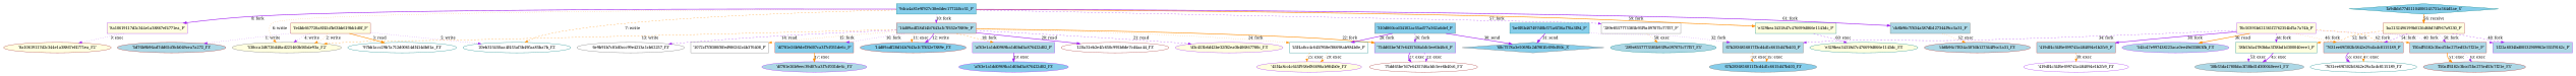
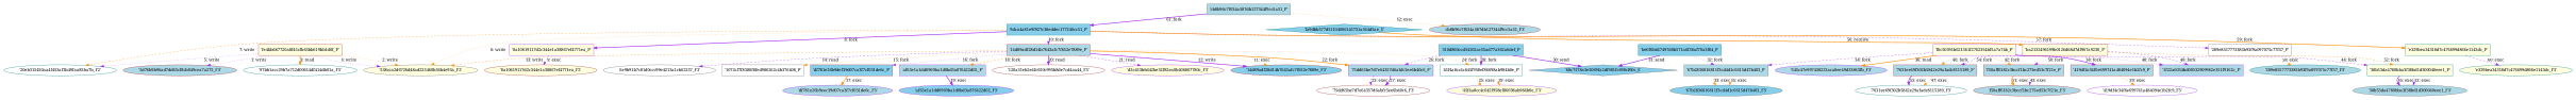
  digraph {
    engine=neato
    fixedsize=false
    fontname="Noto Serif"
    fontsize=10
    nodesep=0.3
    rankdir=TB
    ranksep=0
    splines=true
    node [color=brown fillcolor=lightblue fontname="Noto Serif" node_type=Process shape=ellipse style=filled]
    edge [color=purple fontname="Noto Serif" style=dotted]
    "'5d76b9b96ad7dd65cf8cb049cea7a272_F3'" [node_type=file]
    "'fe4bb667720a8f45cfb63bb619bb1d0f_P'" [fillcolor=lightyellow shape=box]
    "'538cca2d6726d48ad225460b56b4e93a_F2'" [color=gray40 fillcolor=lightyellow node_type=file]
    "'97bb1acc29b7a712d00614df414db01a_F3'" [color=teal fillcolor=white node_type=file]
    "'20eb315450aa4f453af3b49faa85ba7b_F2'" [color=teal fillcolor=white node_type=file]
    "'9dca4a81e9f927c38eddec177240cc51_P'" [color=teal fillcolor=skyblue shape=box]
    "'8a10619117d2c344e1a38867ef4771ea_P'" [color=purple fillcolor=lightyellow shape=box]
    "'14d89adf28d14b7643afc7f652e7889e_P'" [shape=box]
    "'289e8557773385b93f9a097075c77f57_P'" [color=gray40 fillcolor=white shape=box]
    "'e329bea34318d7c476699d866e1143dc_P'" [color=teal fillcolor=lightyellow shape=box]
    "'cb8b96c7f634a587db127344f9cc5a31_P'" [color=gray40 shape=box]
    "'8a10619117d2c344e1a38867ef4771ea_F2'" [fillcolor=lightyellow node_type=File]
    "'14d89adf28d14b7643afc7f652e7889e_F3'" [fillcolor=skyblue node_type=file]
    "'6e9b91b7c81d0ccc99e4213a1cb62257_F3'" [color=gray40 fillcolor=white node_type=file]
    "'1072cf7f8380f8fed986262c4b376408_P'" [color=gray40 fillcolor=white shape=box]
    n16 [fillcolor=skyblue label="'df781e26b9def39d07ca3f7cf031de6c_P'" shape=box]
    "'af63e1a1dd0969ba1d0bd3a876422d02_P'" [color=purple shape=box]
    "'120a31eb2e4fc650c995b8de7cd4aa44_F3'" [fillcolor=white node_type=file]
    "'d3c453b6d42be32f82ea0b406867780c_F3'" [color=purple fillcolor=lightyellow node_type=file]
    "'75dd65be7d7e64357d6abfc5ee6b40c6_P'" [color=purple shape=box]
    "'45f4a8cc4c645f958ef86698ab984b0e_P'" [color=teal fillcolor=white shape=box]
    "'289e8557773385b93f9a097075c77f57_F3'" [color=teal node_type=File]
    "'e329bea34318d7c476699d866e1143dc_F3'" [color=teal fillcolor=lightyellow node_type=File]
    "'cb8b96c7f634a587db127344f9cc5a31_F3'" [node_type=File]
    "'df781e26b9eec39d07ca3f7cf031de6c_F3'" [color=purple node_type=File]
    "'af63e1a1dd0969ba1d0bd3a876422d02_F3'" [color=purple fillcolor=skyblue node_type=File]
    "'75dd65be7d7e64357d6abfc5ee6b40c6_F3'" [fillcolor=white node_type=File]
    "'45f4a8cc4c645f958ef86698ab984b0e_F3'" [color=purple fillcolor=lightyellow node_type=File]
    "'310d860ccd34102ac55ad77a362a6def_P'" [color=gray40 fillcolor=skyblue shape=box]
    "'68c7578a3e5069fa2df981fc690cf60c_S'" [color=gray40 fillcolor=skyblue node_type=Socket shape=diamond]
    "'be0f6b467497d0b571a6f36af70a3f84_P'" [color=teal fillcolor=skyblue shape=box]
-   "'67b2836816811f3cd4d1c6615d47b403_P'" [color=gray40 shape=box label="'67b2836816817f3cd4d1c6615d47b403_P'"]
+   "'67b2836816811f3cd4d1c6615d47b403_P'" [color=gray40 shape=box]
    "'67b2836816811f3cd4d1c6615d47b403_F3'" [color=gray40 fillcolor=skyblue node_type=file]
    "'f6c50391b621361f2762354bf5a7a74b_P'" [color=purple fillcolor=lightyellow shape=box]
    "'545c47e997438223aca0ee49d33863fb_F3'" [color=purple node_type=file]
    "'419df4c34f6e699741a484094e1b2fc9_P'" [shape=box]
    "'1f22a6034bd00532909962e351f9162c_P'" [color=purple shape=box]
    "'f50aff6182c3bccf1bc275ed53c7f21e_P'" [shape=box]
    "'38b53da4780bba3f38bd1d300040eee1_P'" [color=teal fillcolor=lightyellow shape=box]
    "'7631ee69f302b5842e29afadc8115189_P'" [shape=box]
    "'419df4c34f6e699741a484094e1b2fc9_F3'" [color=purple fillcolor=white node_type=File]
    "'f50aff6182c3bccf1bc275ed53c7f21e_F3'" [node_type=File]
    "'38b53da4780bba3f38bd1d300040eee1_F3'" [color=gray40 node_type=File]
    "'7631ee69f302b5842e29afadc8115189_F3'" [color=teal fillcolor=white node_type=File]
    "'ba2132496199b0126d68d7df967a9230_P'" [fillcolor=lightyellow shape=box]
    "'fa9dbb577d51104006145731a564d5ae_S'" [color=teal fillcolor=skyblue node_type=Socket shape=diamond]
    "'fe4bb667720a8f45cfb63bb619bb1d0f_P'" -> "'5d76b9b96ad7dd65cf8cb049cea7a272_F3'" [label="1: write"]
    "'fe4bb667720a8f45cfb63bb619bb1d0f_P'" -> "'538cca2d6726d48ad225460b56b4e93a_F2'" [color=darkorange label="2: write"]
    "'fe4bb667720a8f45cfb63bb619bb1d0f_P'" -> "'538cca2d6726d48ad225460b56b4e93a_F2'" [label="4: write"]
    "'fe4bb667720a8f45cfb63bb619bb1d0f_P'" -> "'97bb1acc29b7a712d00614df414db01a_F3'" [color=darkorange label="3: read" style=bold]
    "'fe4bb667720a8f45cfb63bb619bb1d0f_P'" -> "'20eb315450aa4f453af3b49faa85ba7b_F2'" [label="5: write"]
    "'9dca4a81e9f927c38eddec177240cc51_P'" -> "'538cca2d6726d48ad225460b56b4e93a_F2'" [color=darkorange label="6: write"]
    "'9dca4a81e9f927c38eddec177240cc51_P'" -> "'20eb315450aa4f453af3b49faa85ba7b_F2'" [color=darkorange label="7: write" style=dashed]
    "'9dca4a81e9f927c38eddec177240cc51_P'" -> "'8a10619117d2c344e1a38867ef4771ea_P'" [label="8: fork" style=bold]
    "'9dca4a81e9f927c38eddec177240cc51_P'" -> "'14d89adf28d14b7643afc7f652e7889e_P'" [label="10: fork"]
    "'9dca4a81e9f927c38eddec177240cc51_P'" -> "'289e8557773385b93f9a097075c77f57_P'" [label="57: fork" style=dashed]
    "'9dca4a81e9f927c38eddec177240cc51_P'" -> "'e329bea34318d7c476699d866e1143dc_P'" [color=darkorange label="59: fork" style=bold]
-   "'9dca4a81e9f927c38eddec177240cc51_P'" -> "'cb8b96c7f634a587db127344f9cc5a31_P'" [label="61: fork" style=bold]
+   "'cb8b96c7f634a587db127344f9cc5a31_P'" -> "'9dca4a81e9f927c38eddec177240cc51_P'" [label="61: fork" style=bold]
    "'8a10619117d2c344e1a38867ef4771ea_P'" -> "'8a10619117d2c344e1a38867ef4771ea_F2'" [label="9: exec"]
    "'14d89adf28d14b7643afc7f652e7889e_P'" -> "'538cca2d6726d48ad225460b56b4e93a_F2'" [color=darkorange label="13: write" style=dashed]
    "'14d89adf28d14b7643afc7f652e7889e_P'" -> "'14d89adf28d14b7643afc7f652e7889e_F3'" [color=darkorange label="11: exec"]
    "'14d89adf28d14b7643afc7f652e7889e_P'" -> "'14d89adf28d14b7643afc7f652e7889e_F3'" [label="12: write" style=bold]
    "'14d89adf28d14b7643afc7f652e7889e_P'" -> "'6e9b91b7c81d0ccc99e4213a1cb62257_F3'" [label="14: read" style=dashed]
    "'14d89adf28d14b7643afc7f652e7889e_P'" -> "'1072cf7f8380f8fed986262c4b376408_P'" [color=darkorange label="15: fork"]
    "'14d89adf28d14b7643afc7f652e7889e_P'" -> n16 [label="16: fork"]
    "'14d89adf28d14b7643afc7f652e7889e_P'" -> "'af63e1a1dd0969ba1d0bd3a876422d02_P'" [color=darkorange label="18: fork" style=dashed]
    "'14d89adf28d14b7643afc7f652e7889e_P'" -> "'120a31eb2e4fc650c995b8de7cd4aa44_F3'" [label="20: read" style=bold]
    "'14d89adf28d14b7643afc7f652e7889e_P'" -> "'d3c453b6d42be32f82ea0b406867780c_F3'" [label="21: read" style=dashed]
    "'14d89adf28d14b7643afc7f652e7889e_P'" -> "'75dd65be7d7e64357d6abfc5ee6b40c6_P'" [color=darkorange label="22: fork" style=bold]
    "'14d89adf28d14b7643afc7f652e7889e_P'" -> "'45f4a8cc4c645f958ef86698ab984b0e_P'" [color=darkorange label="24: fork"]
    "'289e8557773385b93f9a097075c77f57_P'" -> "'289e8557773385b93f9a097075c77f57_F3'" [color=darkorange label="58: exec"]
    "'e329bea34318d7c476699d866e1143dc_P'" -> "'e329bea34318d7c476699d866e1143dc_F3'" [label="60: exec" style=dashed]
    "'cb8b96c7f634a587db127344f9cc5a31_P'" -> "'cb8b96c7f634a587db127344f9cc5a31_F3'" [color=darkorange label="62: exec"]
    n16 -> "'df781e26b9eec39d07ca3f7cf031de6c_F3'" [color=darkorange label="17: exec" style=bold]
    "'af63e1a1dd0969ba1d0bd3a876422d02_P'" -> "'af63e1a1dd0969ba1d0bd3a876422d02_F3'" [label="19: exec" style=bold]
    "'75dd65be7d7e64357d6abfc5ee6b40c6_P'" -> "'75dd65be7d7e64357d6abfc5ee6b40c6_F3'" [label="23: exec" style=dashed]
    "'75dd65be7d7e64357d6abfc5ee6b40c6_P'" -> "'75dd65be7d7e64357d6abfc5ee6b40c6_F3'" [label="27: exec" style=bold]
    "'45f4a8cc4c645f958ef86698ab984b0e_P'" -> "'45f4a8cc4c645f958ef86698ab984b0e_F3'" [color=darkorange label="25: exec" style=dashed]
    "'45f4a8cc4c645f958ef86698ab984b0e_P'" -> "'45f4a8cc4c645f958ef86698ab984b0e_F3'" [color=darkorange label="29: exec"]
    "'310d860ccd34102ac55ad77a362a6def_P'" -> "'75dd65be7d7e64357d6abfc5ee6b40c6_P'" [label="26: fork" style=dashed]
    "'310d860ccd34102ac55ad77a362a6def_P'" -> "'45f4a8cc4c645f958ef86698ab984b0e_P'" [label="28: fork" style=bold]
    "'310d860ccd34102ac55ad77a362a6def_P'" -> "'68c7578a3e5069fa2df981fc690cf60c_S'" [label="30: send" style=bold]
    "'be0f6b467497d0b571a6f36af70a3f84_P'" -> "'68c7578a3e5069fa2df981fc690cf60c_S'" [label="31: send" style=bold]
    "'be0f6b467497d0b571a6f36af70a3f84_P'" -> "'67b2836816811f3cd4d1c6615d47b403_P'" [label="32: fork"]
    "'67b2836816811f3cd4d1c6615d47b403_P'" -> "'67b2836816811f3cd4d1c6615d47b403_F3'" [color=darkorange label="33: exec" style=dashed]
    "'67b2836816811f3cd4d1c6615d47b403_P'" -> "'67b2836816811f3cd4d1c6615d47b403_F3'" [color=darkorange label="35: exec"]
    "'f6c50391b621361f2762354bf5a7a74b_P'" -> "'67b2836816811f3cd4d1c6615d47b403_P'" [label="34: fork" style=dashed]
    "'f6c50391b621361f2762354bf5a7a74b_P'" -> "'545c47e997438223aca0ee49d33863fb_F3'" [color=darkorange label="36: read" style=bold]
    "'f6c50391b621361f2762354bf5a7a74b_P'" -> "'419df4c34f6e699741a484094e1b2fc9_P'" [label="38: fork" style=bold]
    "'f6c50391b621361f2762354bf5a7a74b_P'" -> "'1f22a6034bd00532909962e351f9162c_P'" [label="40: fork"]
    "'f6c50391b621361f2762354bf5a7a74b_P'" -> "'f50aff6182c3bccf1bc275ed53c7f21e_P'" [color=darkorange label="42: fork" style=dashed]
    "'f6c50391b621361f2762354bf5a7a74b_P'" -> "'38b53da4780bba3f38bd1d300040eee1_P'" [label="44: fork" style=dashed]
    "'f6c50391b621361f2762354bf5a7a74b_P'" -> "'7631ee69f302b5842e29afadc8115189_P'" [color=darkorange label="46: fork"]
    "'419df4c34f6e699741a484094e1b2fc9_P'" -> "'419df4c34f6e699741a484094e1b2fc9_F3'" [color=darkorange label="39: exec" style=dashed]
    "'f50aff6182c3bccf1bc275ed53c7f21e_P'" -> "'f50aff6182c3bccf1bc275ed53c7f21e_F3'" [label="43: exec"]
    "'f50aff6182c3bccf1bc275ed53c7f21e_P'" -> "'f50aff6182c3bccf1bc275ed53c7f21e_F3'" [color=darkorange label="51: exec" style=bold]
    "'38b53da4780bba3f38bd1d300040eee1_P'" -> "'38b53da4780bba3f38bd1d300040eee1_F3'" [label="45: exec" style=bold]
    "'38b53da4780bba3f38bd1d300040eee1_P'" -> "'38b53da4780bba3f38bd1d300040eee1_F3'" [label="53: exec"]
    "'7631ee69f302b5842e29afadc8115189_P'" -> "'7631ee69f302b5842e29afadc8115189_F3'" [color=darkorange label="47: exec" style=dashed]
    "'7631ee69f302b5842e29afadc8115189_P'" -> "'7631ee69f302b5842e29afadc8115189_F3'" [label="55: exec" style=bold]
    "'ba2132496199b0126d68d7df967a9230_P'" -> "'1f22a6034bd00532909962e351f9162c_P'" [label="48: fork" style=dashed]
    "'ba2132496199b0126d68d7df967a9230_P'" -> "'f50aff6182c3bccf1bc275ed53c7f21e_P'" [label="50: fork"]
    "'ba2132496199b0126d68d7df967a9230_P'" -> "'38b53da4780bba3f38bd1d300040eee1_P'" [color=darkorange label="52: fork" style=dashed]
    "'ba2132496199b0126d68d7df967a9230_P'" -> "'7631ee69f302b5842e29afadc8115189_P'" [label="54: fork" style=dashed]
    "'fa9dbb577d51104006145731a564d5ae_S'" -> "'ba2132496199b0126d68d7df967a9230_P'" [color=darkorange label="56: receive" style=bold]
  }
